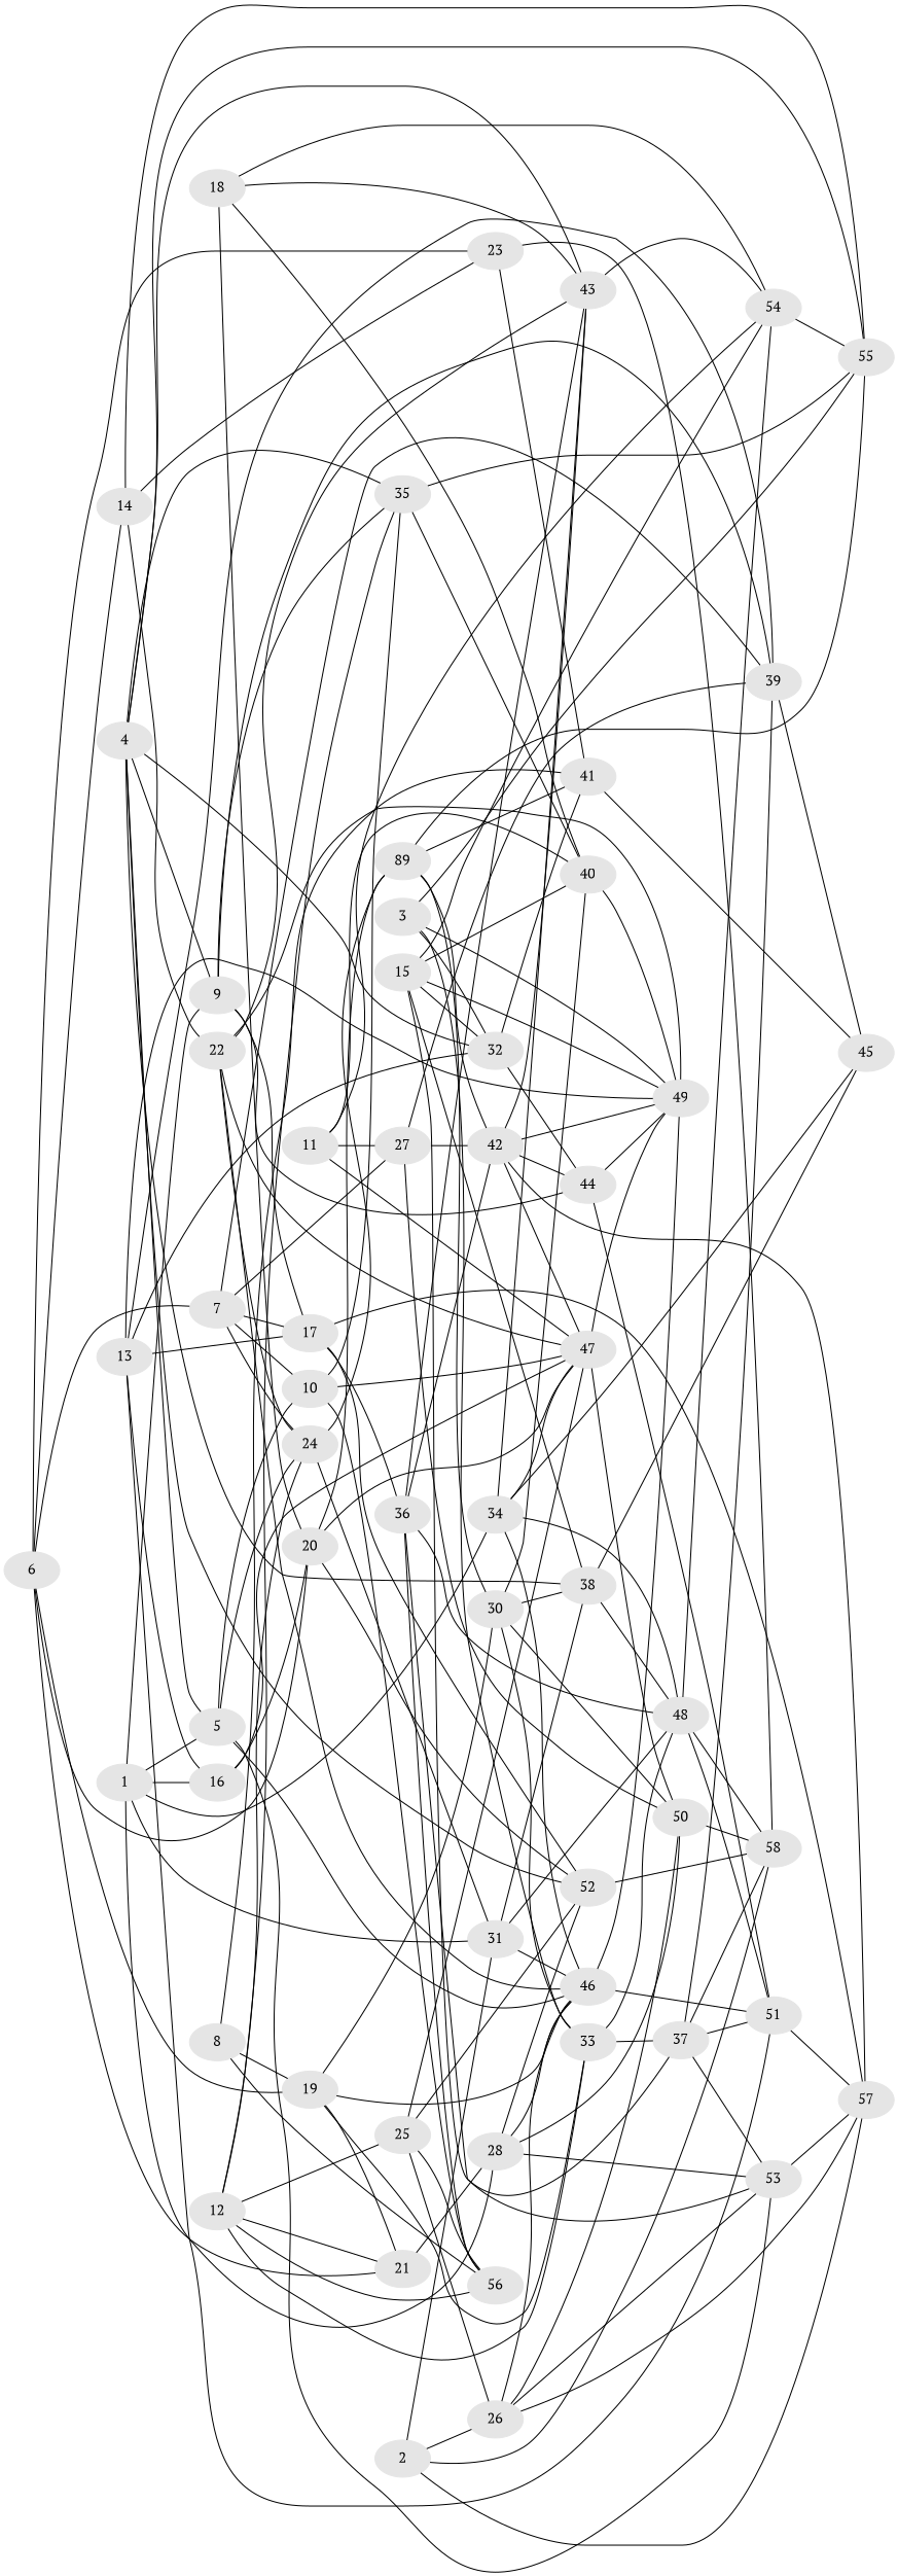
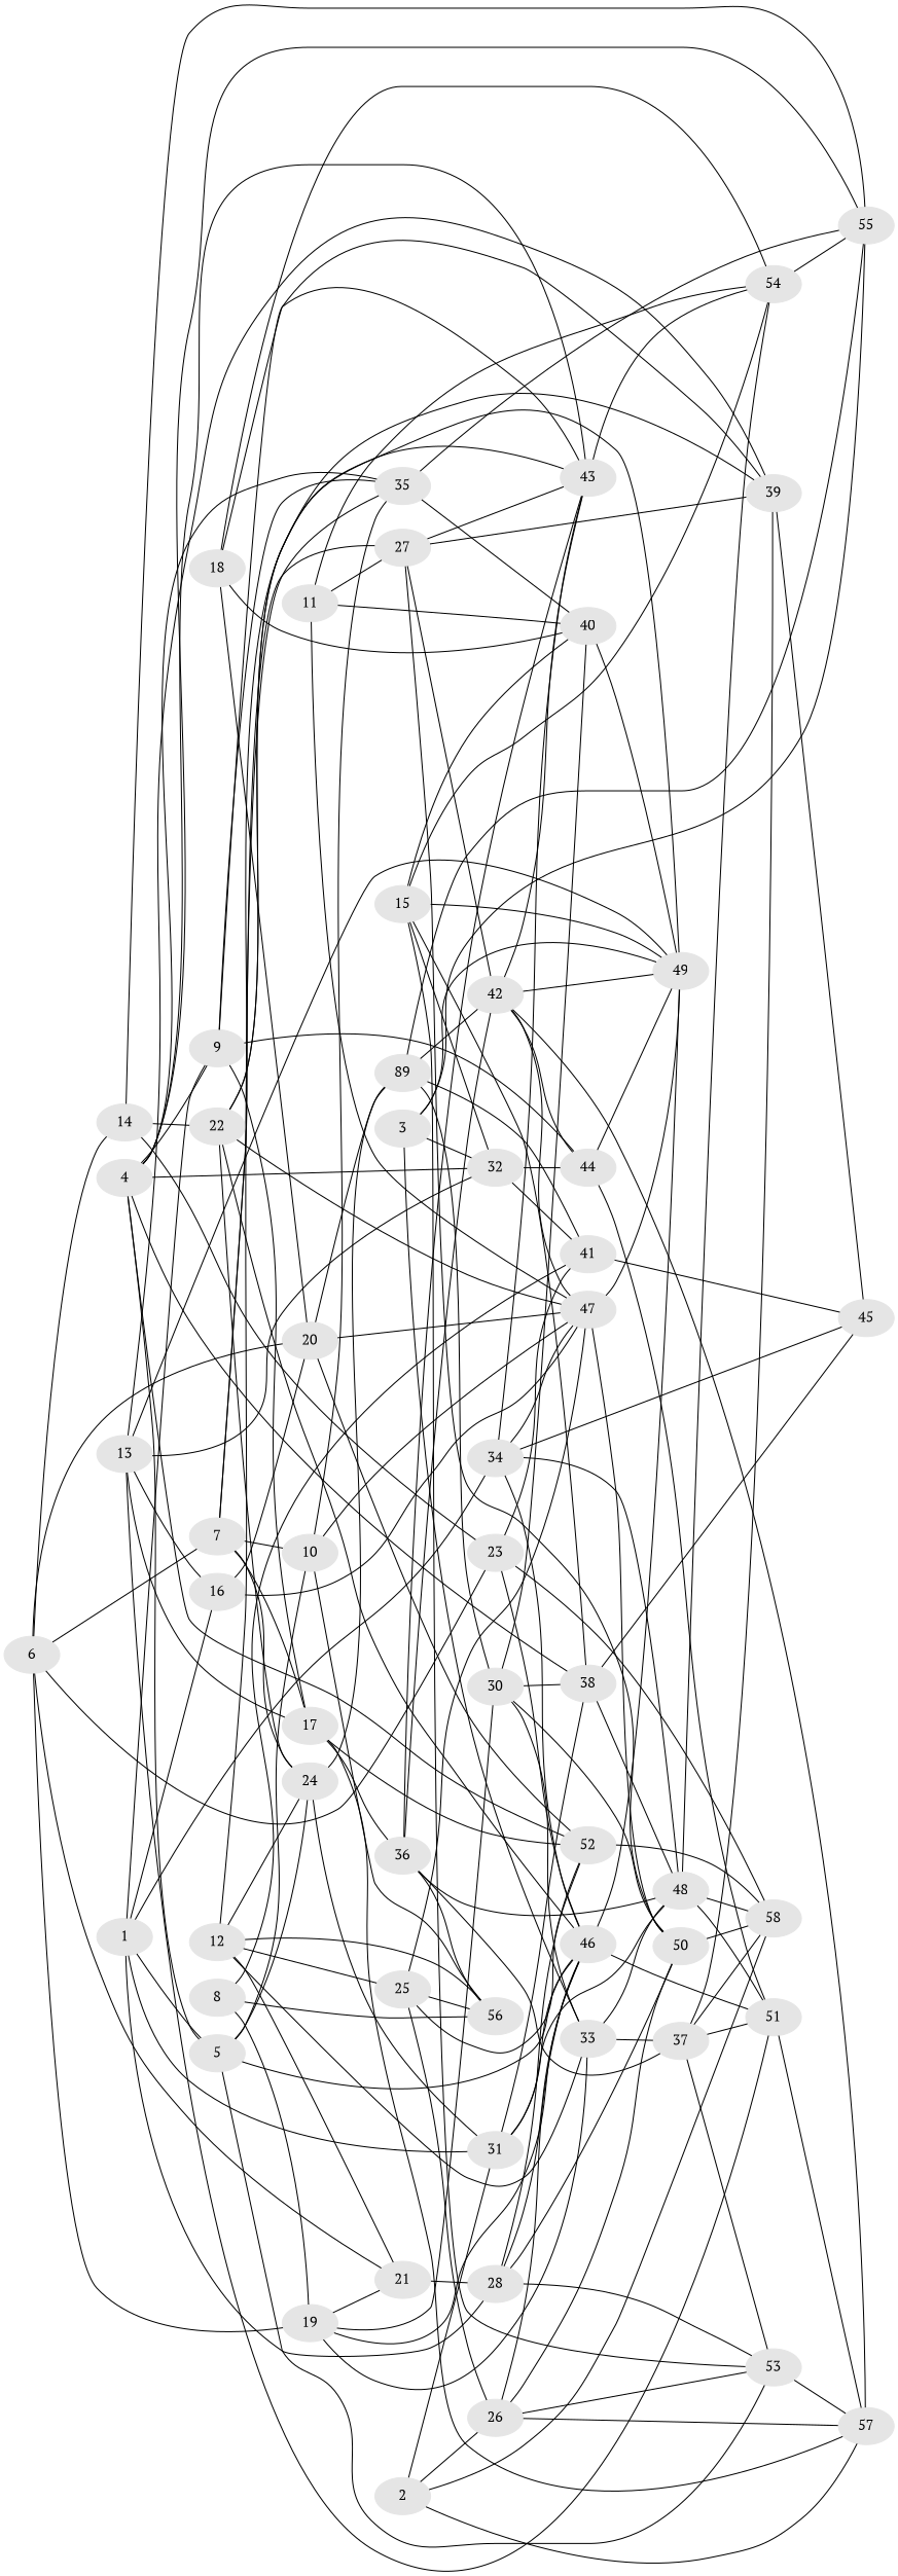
  graph {
    fontname="PT Serif"
    rankdir=LR
    node [color=gray90 fontname="PT Serif" style=filled]
    edge [fontname="PT Serif" weight=1.0]
    1
    5
    9
    16
    28
    31
    34
    10
    24
    46
    53
    35
    17
    39
    44
    20
    47
    52
    50
    38
    48
    43
    45
    2
    26
    57
    58
    3
    32
    33
    49
    55
    41
    37
    4
    40
    54
    56
    n39 [label=89]
    51
    6
    7
    14
    19
    21
    23
    27
    22
    30
    36
    42
    8
    11
    12
    25
    13
    15
    18
    1 -- 5
    1 -- 9
    1 -- 16
    1 -- 28
    1 -- 31
    1 -- 34
    5 -- 10
    5 -- 24
    5 -- 46
    5 -- 53
    9 -- 35
    9 -- 17
    9 -- 39
    9 -- 44
    16 -- 20
    16 -- 47
    28 -- 46
    28 -- 53
    28 -- 52
    28 -- 50
    31 -- 46
    31 -- 38
    31 -- 48
    34 -- 46
    34 -- 47
    34 -- 48
    34 -- 43
    34 -- 45
    10 -- 35
    10 -- 47
    10 -- 56
    24 -- 31
    24 -- n39
    46 -- 49
    46 -- 51
    53 -- 57
    35 -- 55
    35 -- 40
    17 -- 52
    17 -- 57
    17 -- 36
    39 -- 45
    44 -- 49 [weight=2.0]
    44 -- 51
    20 -- 47
    20 -- 52
    20 -- n39
    47 -- 50
    47 -- 49
    52 -- 58
    50 -- 58
    38 -- 48
    38 -- 45
    48 -- 58
    48 -- 54
    48 -- 51
    43 -- 54
    2 -- 31
    2 -- 26
    2 -- 57
    2 -- 58
    26 -- 46
    26 -- 53
    26 -- 50
    26 -- 57
    3 -- 32
    3 -- 33
    3 -- 49
    3 -- 55
    32 -- 44
    32 -- 41
    33 -- 48
    33 -- 37
    41 -- 45
    37 -- 53
    37 -- 39
    37 -- 58
    37 -- 51
    4 -- 5
    4 -- 9
    4 -- 35
    4 -- 52
    4 -- 38
    4 -- 43
    4 -- 32
    4 -- 55
    40 -- 49
    54 -- 55
    n39 -- 55
    n39 -- 41
    n39 -- 30
    n39 -- 42
    51 -- 57
    6 -- 20
    6 -- 7
    6 -- 14
    6 -- 19
    6 -- 21
    6 -- 23
    7 -- 10
    7 -- 24
    7 -- 17
    7 -- 39
    7 -- 27
    14 -- 55
    14 -- 23
    14 -- 22
    19 -- 46
    19 -- 33
    19 -- 21
    19 -- 30
    21 -- 28
+   23 -- 46
    23 -- 58
    23 -- 41 [weight=2.0]
    27 -- 39
    27 -- 50
+   27 -- 43
    27 -- 42
    22 -- 24
    22 -- 46
    22 -- 47
    22 -- 43
    22 -- 49
    30 -- 50
    30 -- 38
    30 -- 33
    30 -- 40
    36 -- 48
    36 -- 43
    36 -- 37
    36 -- 56
    36 -- 42
    42 -- 44
    42 -- 47
    42 -- 43
    42 -- 57
    42 -- 49
    8 -- 41
    8 -- 56
    8 -- 19
    11 -- 47
    11 -- 40
    11 -- 54
    11 -- 27
    12 -- 24
    12 -- 35
    12 -- 33
    12 -- 56
    12 -- 21
    12 -- 25
    25 -- 47
    25 -- 52
    25 -- 26
    25 -- 56 [weight=2.0]
    13 -- 16
    13 -- 17
    13 -- 39
    13 -- 32
    13 -- 49
    13 -- 51
    15 -- 53
    15 -- 38
    15 -- 32
    15 -- 49
    15 -- 40
    15 -- 54
    18 -- 20
    18 -- 43
    18 -- 40
    18 -- 54
  }
